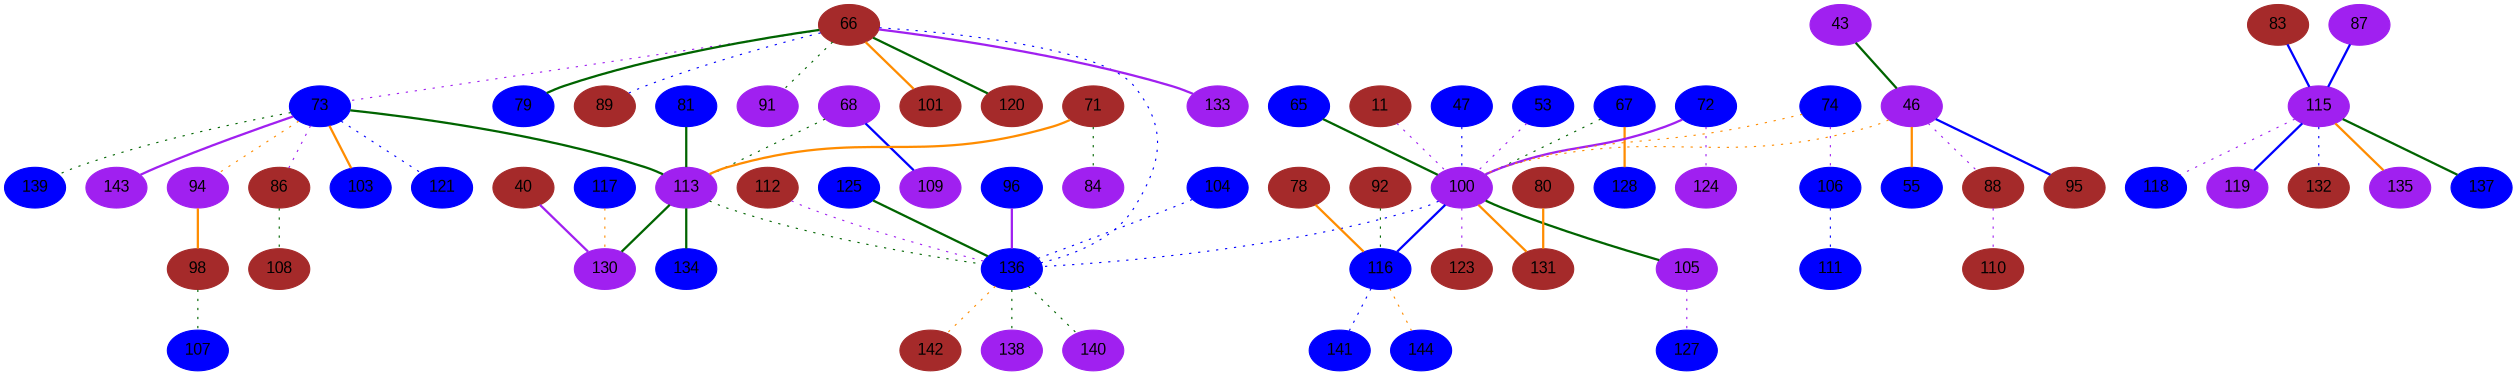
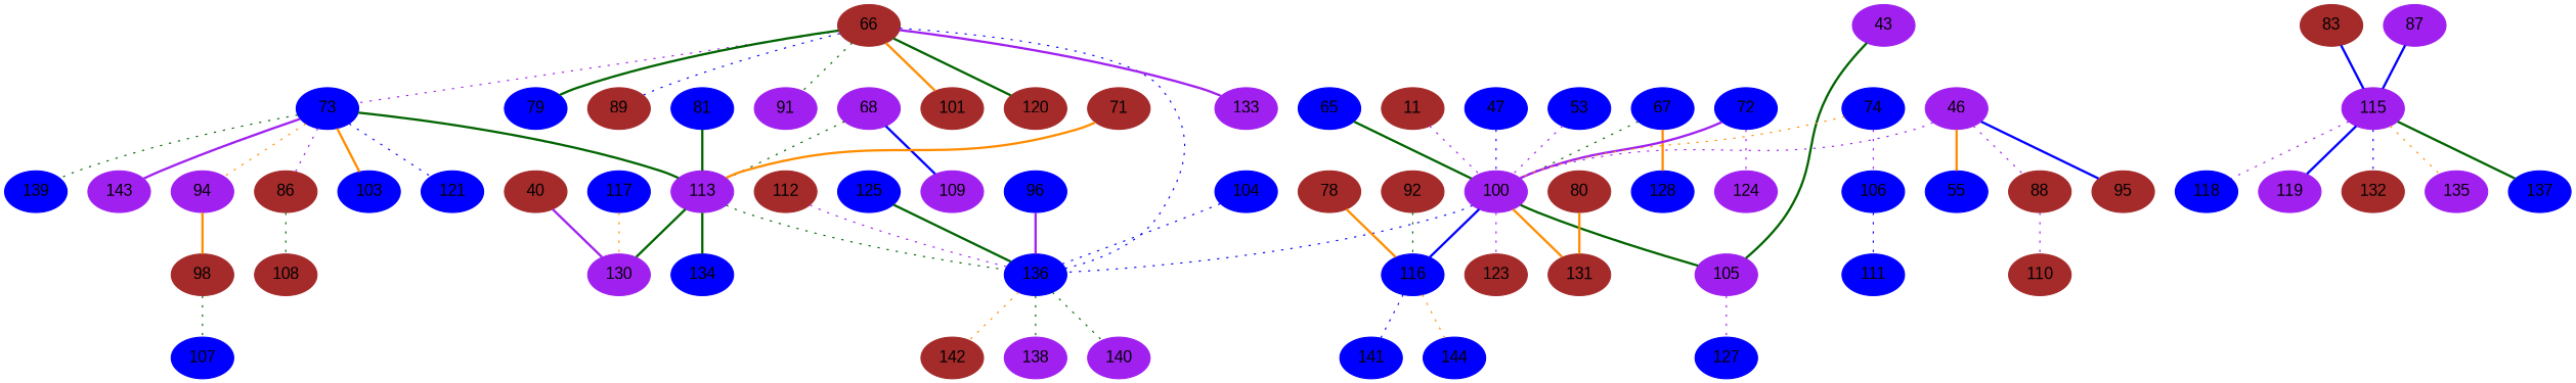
  graph {
    fontname="Liberation Sans"
    node [color=blue fontname="Liberation Sans" style=filled]
    edge [color=darkgreen fontname="Liberation Sans" style=dotted]
    100 [color=purple super="+3+6+10+13"]
    136 [super="+126+102+19+122+82+76+59+38"]
    116 [super="+56+60+70+63+75"]
    131 [color=brown super="+17"]
    105 [color=purple super="+64"]
    123 [color=brown]
    11 [color=brown]
    130 [color=purple super="+129"]
    40 [color=brown]
    46 [color=purple super="+15"]
    55
    88 [color=brown super="+58+62"]
    95 [color=brown]
    43 [color=purple]
    110 [color=brown]
    115 [color=purple super="+99+22+42"]
    118
    119 [color=purple]
    132 [color=brown]
    135 [color=purple]
    137
    47 [super="+29"]
    53
    65
    66 [color=brown super="+18+37"]
    73 [super="+24+8+57"]
    79
    89 [color=brown]
    91 [color=purple]
    101 [color=brown]
    120 [color=brown super="+52"]
    133 [color=purple]
    113 [color=purple super="+1+7"]
    86 [color=brown]
    94 [color=purple]
    103
    121
    139
    143 [color=purple]
    138 [color=purple]
    140 [color=purple]
    142 [color=brown]
    67
    128
    68 [color=purple]
    109 [color=purple]
    134
    71 [color=brown super="+54"]
-   84 [color=purple]
    72 [super="+39"]
    124 [color=purple]
    108 [color=brown]
    98 [color=brown]
    74 [super="+27"]
    106
    111
    141
    144
    78 [color=brown]
    80 [color=brown super="+36+45"]
    81 [super="+14"]
    83 [color=brown]
    87 [color=purple]
    92 [color=brown]
    107
    96
    127
    104
    112 [color=brown]
    117
    125
    100 -- 136 [color=blue]
    100 -- 116 [color=blue style=bold]
    100 -- 131 [color=darkorange style=bold]
    100 -- 105 [style=bold]
    100 -- 123 [color=purple]
    136 -- 138
    136 -- 140
    136 -- 142 [color=darkorange]
    116 -- 141 [color=blue]
    116 -- 144 [color=darkorange]
    105 -- 127 [color=purple]
    11 -- 100 [color=purple]
    40 -- 130 [color=purple style=bold]
-   46 -- 100 [color=darkorange weight=2]
+   46 -- 100 [color=purple weight=2]
    46 -- 55 [color=darkorange style=bold]
    46 -- 88 [color=purple]
    46 -- 95 [color=blue style=bold]
    88 -- 110 [color=purple]
-   43 -- 46 [style=bold]
+   43 -- 105 [style=bold]
    115 -- 118 [color=purple]
    115 -- 119 [color=blue style=bold]
    115 -- 132 [color=blue]
-   115 -- 135 [color=darkorange style=bold]
+   115 -- 135 [color=darkorange]
    115 -- 137 [style=bold]
    47 -- 100 [color=blue]
    53 -- 100 [color=purple]
    65 -- 100 [style=bold]
    66 -- 136 [color=blue]
    66 -- 73 [color=purple]
    66 -- 79 [style=bold]
    66 -- 89 [color=blue]
    66 -- 91
    66 -- 101 [color=darkorange style=bold]
    66 -- 120 [style=bold]
    66 -- 133 [color=purple style=bold]
    73 -- 113 [style=bold]
    73 -- 86 [color=purple]
    73 -- 94 [color=darkorange]
    73 -- 103 [color=darkorange style=bold]
    73 -- 121 [color=blue]
    73 -- 139
    73 -- 143 [color=purple style=bold]
    113 -- 136
    113 -- 130 [style=bold weight=2]
    113 -- 134 [style=bold]
    86 -- 108
    94 -- 98 [color=darkorange style=bold]
    67 -- 100
    67 -- 128 [color=darkorange style=bold]
    68 -- 113
    68 -- 109 [color=blue style=bold]
    71 -- 113 [color=darkorange style=bold]
-   71 -- 84
    72 -- 100 [color=purple style=bold]
    72 -- 124 [color=purple]
    98 -- 107
    74 -- 100 [color=darkorange]
    74 -- 106 [color=purple]
    106 -- 111 [color=blue]
    78 -- 116 [color=darkorange style=bold]
    80 -- 131 [color=darkorange style=bold]
    81 -- 113 [style=bold]
    83 -- 115 [color=blue style=bold]
    87 -- 115 [color=blue style=bold]
    92 -- 116
    96 -- 136 [color=purple style=bold]
    104 -- 136 [color=blue]
    112 -- 136 [color=purple]
    117 -- 130 [color=darkorange]
    125 -- 136 [style=bold]
  }
